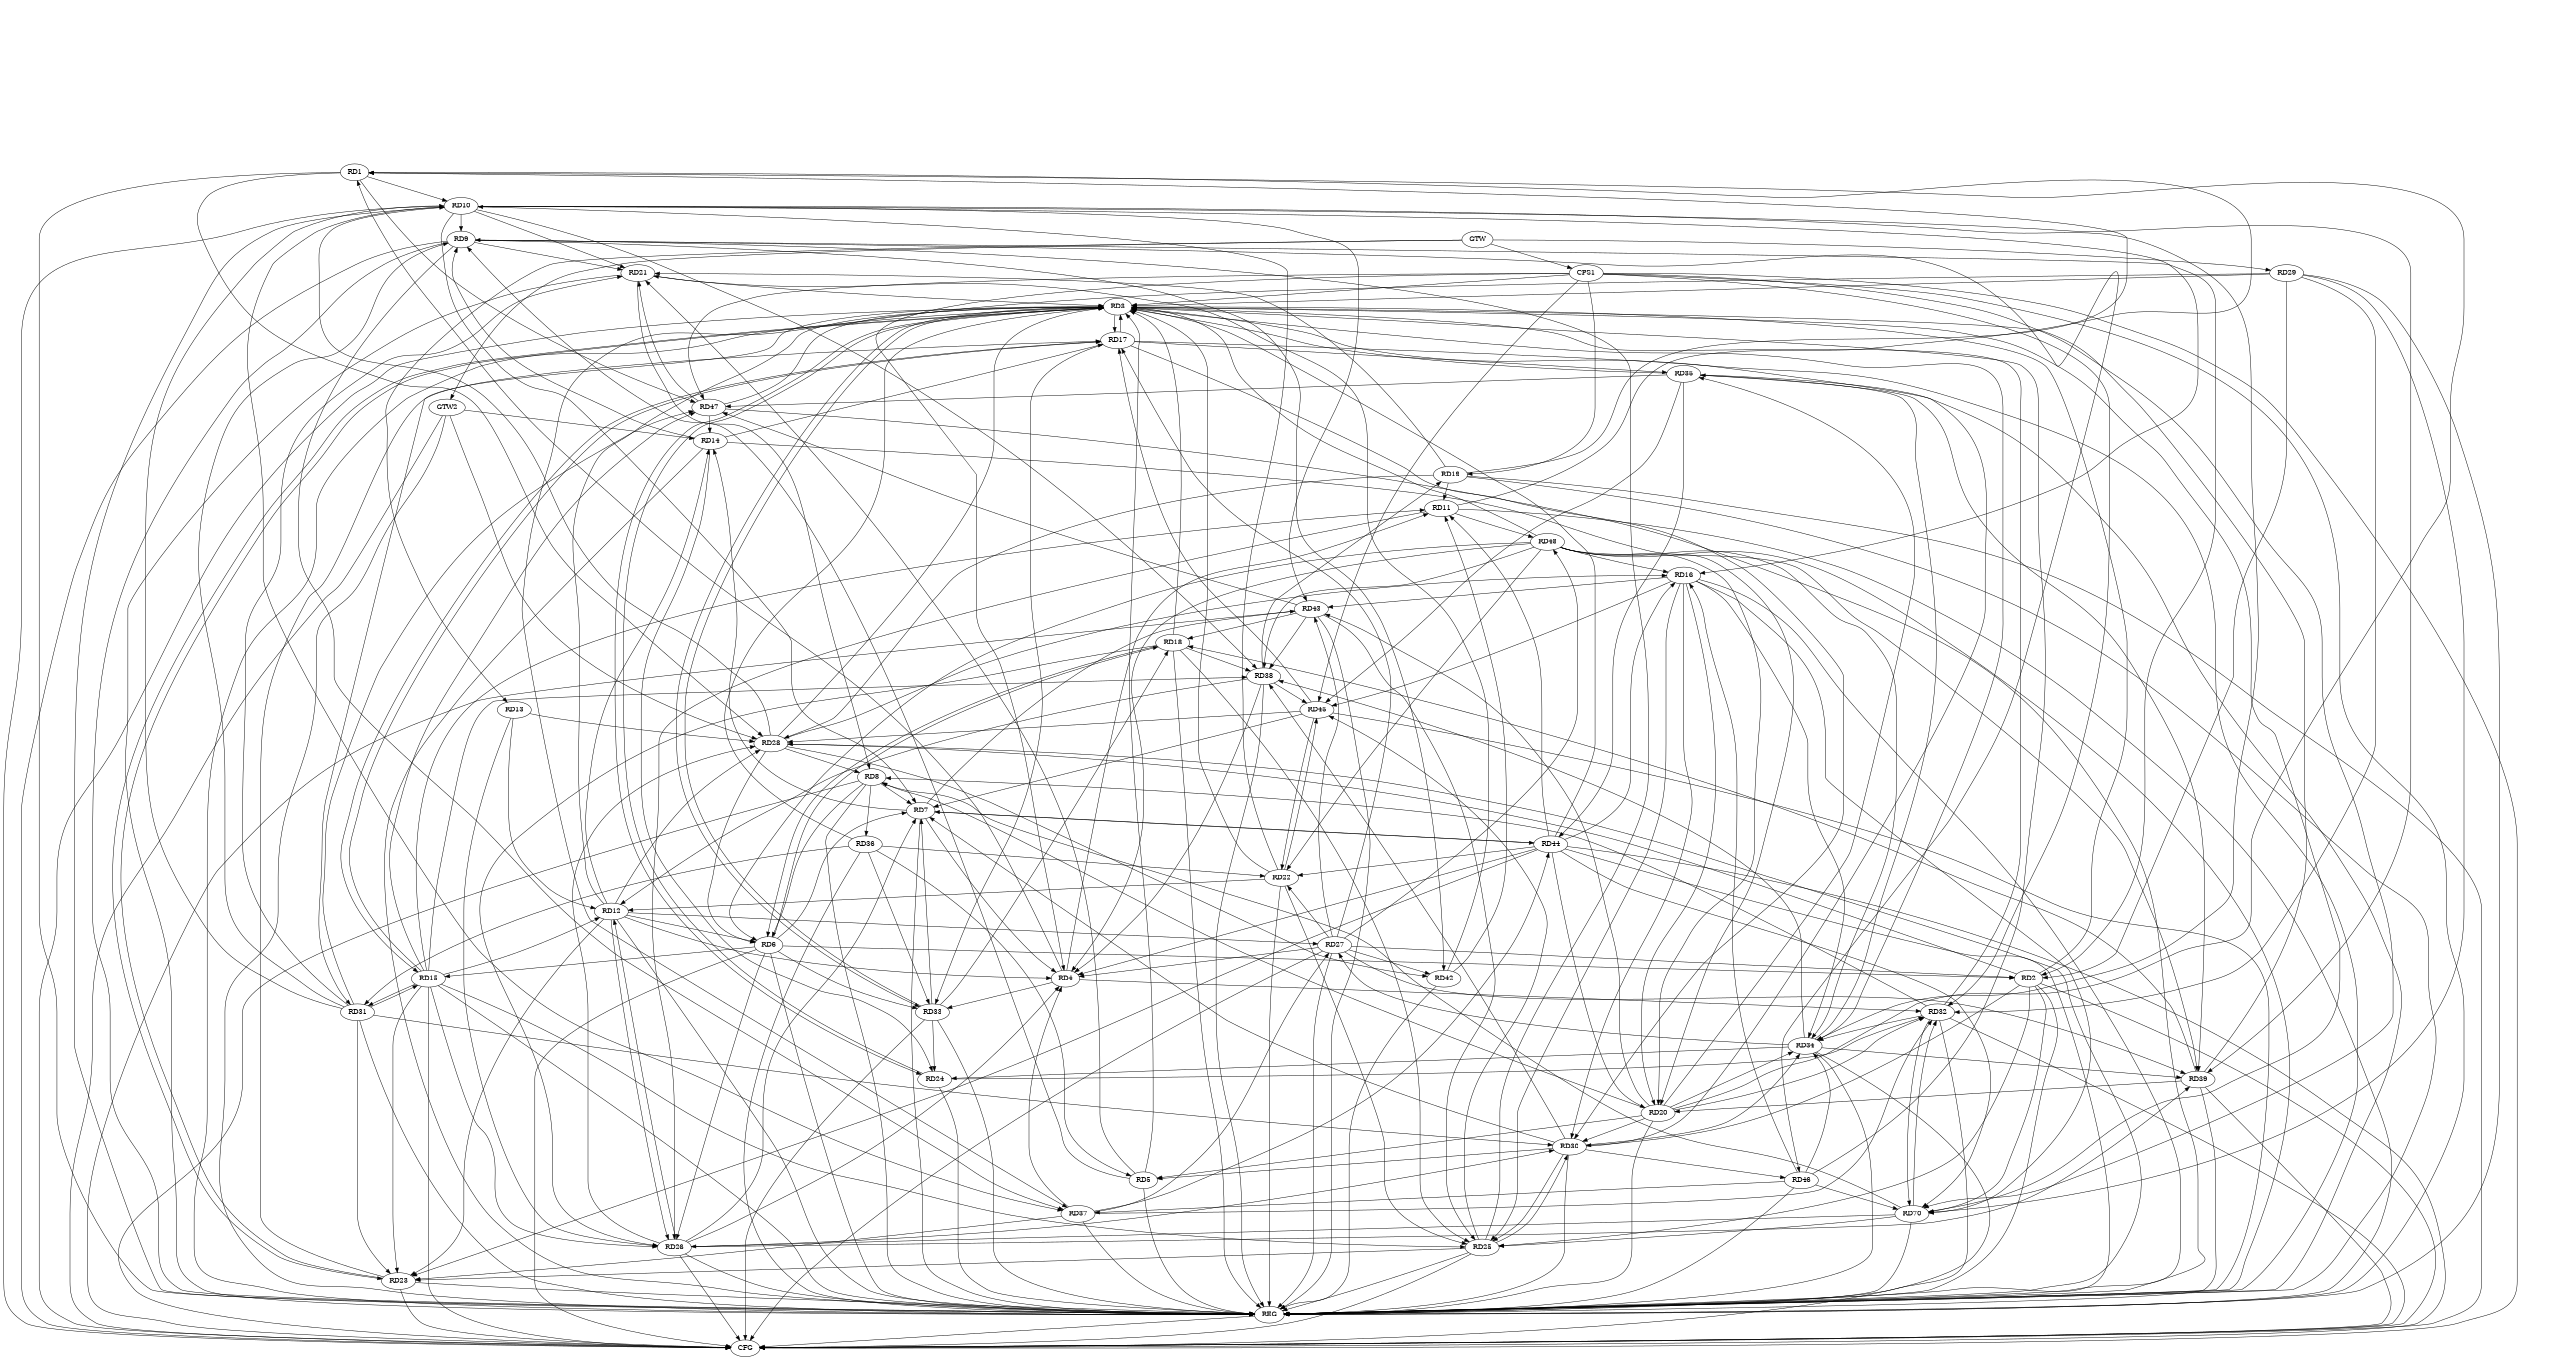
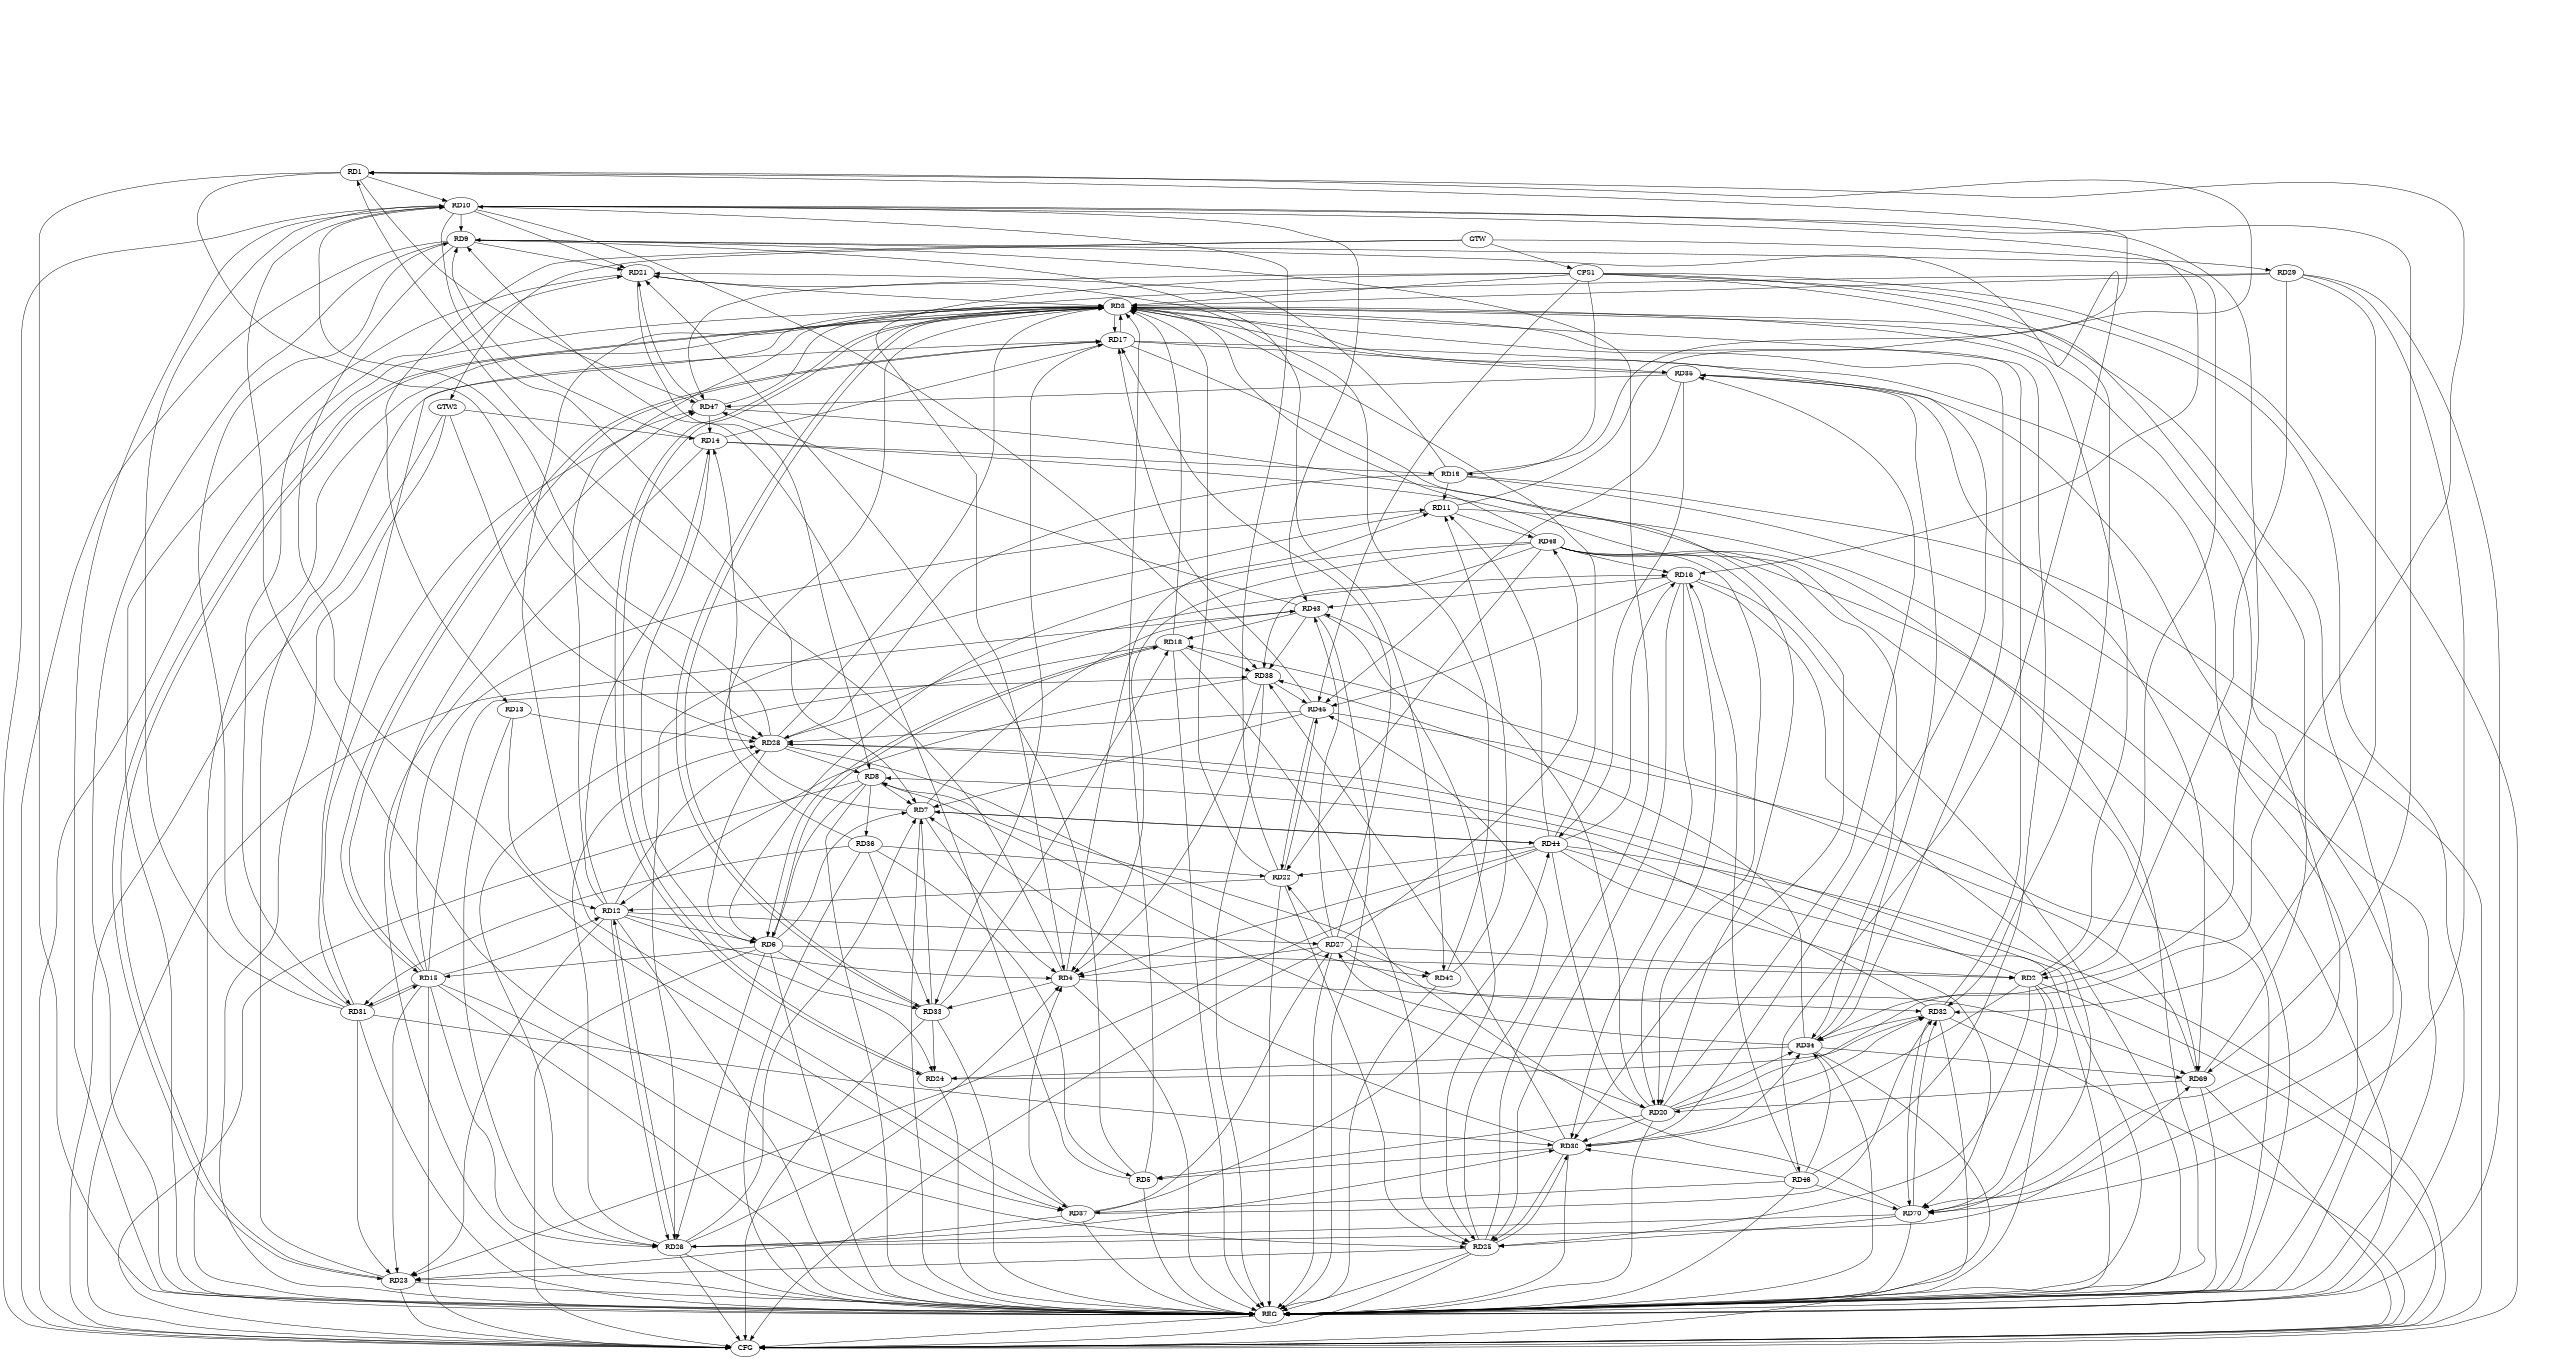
  strict digraph {
    n1 [label=RD1]
    n2 [label=RD10]
    n3 [label=RD28]
    n4 [label=RD47]
    n5 [label=REG]
    n6 [label=CFG]
    n7 [label=RD9]
    n8 [label=RD21]
    n9 [label=RD7]
    n10 [label=RD43]
    n11 [label=RD37]
    n12 [label=RD16]
    n13 [label=RD34]
    n14 [label=RD38]
-   n15 [label=RD39]
+   n15 [label=RD69]
    n16 [label=RD3]
    n17 [label=RD6]
    n18 [label=RD8]
    n19 [label=RD42]
    n20 [label=RD14]
    n21 [label=RD2]
    n22 [label=RD25]
    n23 [label=RD30]
    n24 [label=RD70]
    n25 [label=RD17]
    n26 [label=RD23]
    n27 [label=RD24]
    n28 [label=RD31]
    n29 [label=RD33]
    n30 [label=RD45]
    n31 [label=RD5]
    n32 [label=RD46]
    n33 [label=RD32]
    n34 [label=RD26]
    n35 [label=RD15]
    n36 [label=RD35]
    n37 [label=RD18]
    n38 [label=RD4]
    n39 [label=RD11]
    n40 [label=RD48]
    n41 [label=RD44]
    n42 [label=RD12]
    n43 [label=RD20]
    n44 [label=RD22]
    n45 [label=RD36]
    n46 [label=RD27]
    n47 [label=RD19]
    n48 [label=RD13]
    n49 [label=RD29]
    n50 [label=CPS1]
    n51 [label=GTW2]
    n52 [label=GTW]
    n1 -> n2
    n1 -> n3
    n1 -> n4
    n1 -> n5
    n2 -> n5
    n2 -> n6
    n2 -> n7
    n2 -> n8
    n2 -> n9
    n2 -> n10
    n2 -> n11
    n2 -> n12
    n2 -> n13
    n2 -> n14
    n2 -> n15
    n3 -> n2
    n3 -> n5
    n3 -> n12
    n3 -> n16
    n3 -> n17
    n3 -> n18
    n3 -> n19
    n4 -> n5
    n4 -> n8
    n4 -> n16
    n4 -> n20
    n5 -> n6
    n7 -> n5
    n7 -> n6
    n7 -> n8
    n7 -> n11
    n7 -> n19
    n7 -> n21
    n7 -> n32
    n8 -> n5
    n8 -> n16
    n8 -> n18
    n9 -> n5
    n9 -> n10
    n9 -> n20
    n9 -> n38
    n9 -> n41
    n10 -> n4
    n10 -> n5
    n10 -> n6
    n10 -> n14
    n10 -> n22
    n10 -> n37
    n11 -> n5
    n11 -> n26
    n11 -> n33
    n11 -> n38
    n11 -> n41
    n11 -> n46
    n12 -> n5
    n12 -> n10
-   n12 -> n13
    n12 -> n22
    n12 -> n23
    n12 -> n24
    n12 -> n30
    n12 -> n43
    n13 -> n5
    n13 -> n6
    n13 -> n14
    n13 -> n15
    n13 -> n16
    n13 -> n27
    n13 -> n36
    n13 -> n46
    n14 -> n5
    n14 -> n30
    n14 -> n38
    n14 -> n42
-   n14 -> n47
+   n20 -> n47
    n15 -> n5
    n15 -> n6
    n15 -> n16
    n15 -> n37
    n15 -> n43
    n16 -> n5
    n16 -> n6
    n16 -> n25
    n16 -> n26
    n16 -> n27
    n16 -> n28
    n16 -> n29
    n17 -> n5
    n17 -> n6
    n17 -> n9
    n17 -> n21
    n17 -> n29
    n17 -> n34
    n17 -> n35
    n17 -> n37
    n18 -> n5
    n18 -> n6
    n18 -> n9
    n18 -> n17
    n18 -> n45
    n19 -> n5
    n19 -> n8
    n19 -> n39
    n20 -> n5
    n20 -> n7
    n20 -> n25
    n20 -> n27
    n20 -> n43
    n21 -> n3
    n21 -> n5
    n21 -> n6
    n21 -> n16
    n21 -> n22
    n21 -> n23
    n21 -> n24
    n22 -> n5
    n22 -> n6
    n22 -> n7
    n22 -> n23
    n22 -> n26
    n22 -> n30
    n23 -> n5
    n23 -> n9
    n23 -> n13
    n23 -> n14
    n23 -> n16
    n23 -> n22
    n23 -> n31
-   n23 -> n32
+   n32 -> n23
    n24 -> n5
    n24 -> n16
    n24 -> n18
    n24 -> n22
    n24 -> n33
    n24 -> n34
    n25 -> n5
    n25 -> n16
    n25 -> n23
    n25 -> n29
    n25 -> n35
    n25 -> n36
    n26 -> n5
    n26 -> n6
    n26 -> n16
    n26 -> n25
    n27 -> n5
    n27 -> n16
    n27 -> n33
    n28 -> n2
    n28 -> n4
    n28 -> n5
    n28 -> n7
    n28 -> n8
    n28 -> n23
    n28 -> n26
    n28 -> n35
    n29 -> n5
    n29 -> n6
    n29 -> n9
    n29 -> n16
    n29 -> n27
    n29 -> n37
    n30 -> n3
    n30 -> n5
    n30 -> n9
    n30 -> n25
    n30 -> n44
    n31 -> n5
    n31 -> n7
    n31 -> n8
    n31 -> n16
    n32 -> n5
    n32 -> n11
    n32 -> n12
    n32 -> n13
    n32 -> n16
    n32 -> n24
    n33 -> n5
    n33 -> n6
    n33 -> n13
    n33 -> n16
    n33 -> n18
    n33 -> n24
    n34 -> n3
    n34 -> n5
    n34 -> n6
    n34 -> n9
    n34 -> n15
    n34 -> n23
    n34 -> n38
    n34 -> n42
    n35 -> n4
    n35 -> n5
    n35 -> n6
    n35 -> n14
    n35 -> n22
    n35 -> n25
    n35 -> n26
    n35 -> n28
    n35 -> n34
    n35 -> n39
    n35 -> n42
    n36 -> n4
    n36 -> n5
    n36 -> n15
    n36 -> n16
    n36 -> n30
    n36 -> n41
    n37 -> n5
    n37 -> n14
    n37 -> n16
    n37 -> n17
    n37 -> n22
    n37 -> n34
    n38 -> n1
+   n38 -> n5
    n38 -> n29
    n38 -> n33
    n38 -> n39
    n39 -> n1
    n39 -> n5
    n39 -> n34
    n39 -> n40
    n40 -> n5
    n40 -> n12
    n40 -> n13
    n40 -> n14
    n40 -> n15
    n40 -> n16
    n40 -> n17
    n40 -> n38
    n40 -> n43
    n40 -> n44
    n41 -> n5
    n41 -> n6
    n41 -> n9
    n41 -> n12
    n41 -> n16
    n41 -> n24
    n41 -> n26
    n41 -> n38
    n41 -> n39
    n41 -> n43
    n41 -> n44
    n42 -> n3
    n42 -> n5
    n42 -> n16
    n42 -> n17
    n42 -> n20
    n42 -> n26
    n42 -> n34
    n42 -> n38
    n42 -> n46
    n43 -> n1
    n43 -> n5
    n43 -> n10
    n43 -> n13
    n43 -> n18
    n43 -> n23
    n43 -> n31
    n43 -> n33
    n43 -> n36
    n44 -> n2
    n44 -> n5
    n44 -> n16
    n44 -> n22
    n44 -> n30
    n44 -> n42
    n45 -> n5
    n45 -> n16
    n45 -> n28
    n45 -> n29
    n45 -> n31
    n45 -> n44
    n46 -> n5
    n46 -> n6
    n46 -> n10
    n46 -> n15
    n46 -> n19
    n46 -> n21
    n46 -> n25
    n46 -> n38
    n46 -> n40
    n46 -> n44
    n47 -> n1
    n47 -> n3
    n47 -> n5
    n47 -> n6
    n47 -> n8
    n47 -> n39
    n48 -> n3
    n48 -> n34
    n48 -> n42
    n49 -> n5
    n49 -> n11
    n49 -> n16
    n49 -> n21
    n49 -> n24
    n49 -> n33
    n50 -> n4
    n50 -> n5
    n50 -> n6
    n50 -> n16
    n50 -> n24
    n50 -> n30
    n50 -> n33
    n50 -> n38
    n50 -> n47
    n51 -> n3
    n51 -> n5
    n51 -> n6
    n51 -> n20
    n52 -> n48
    n52 -> n49
    n52 -> n50
    n52 -> n51
  }
